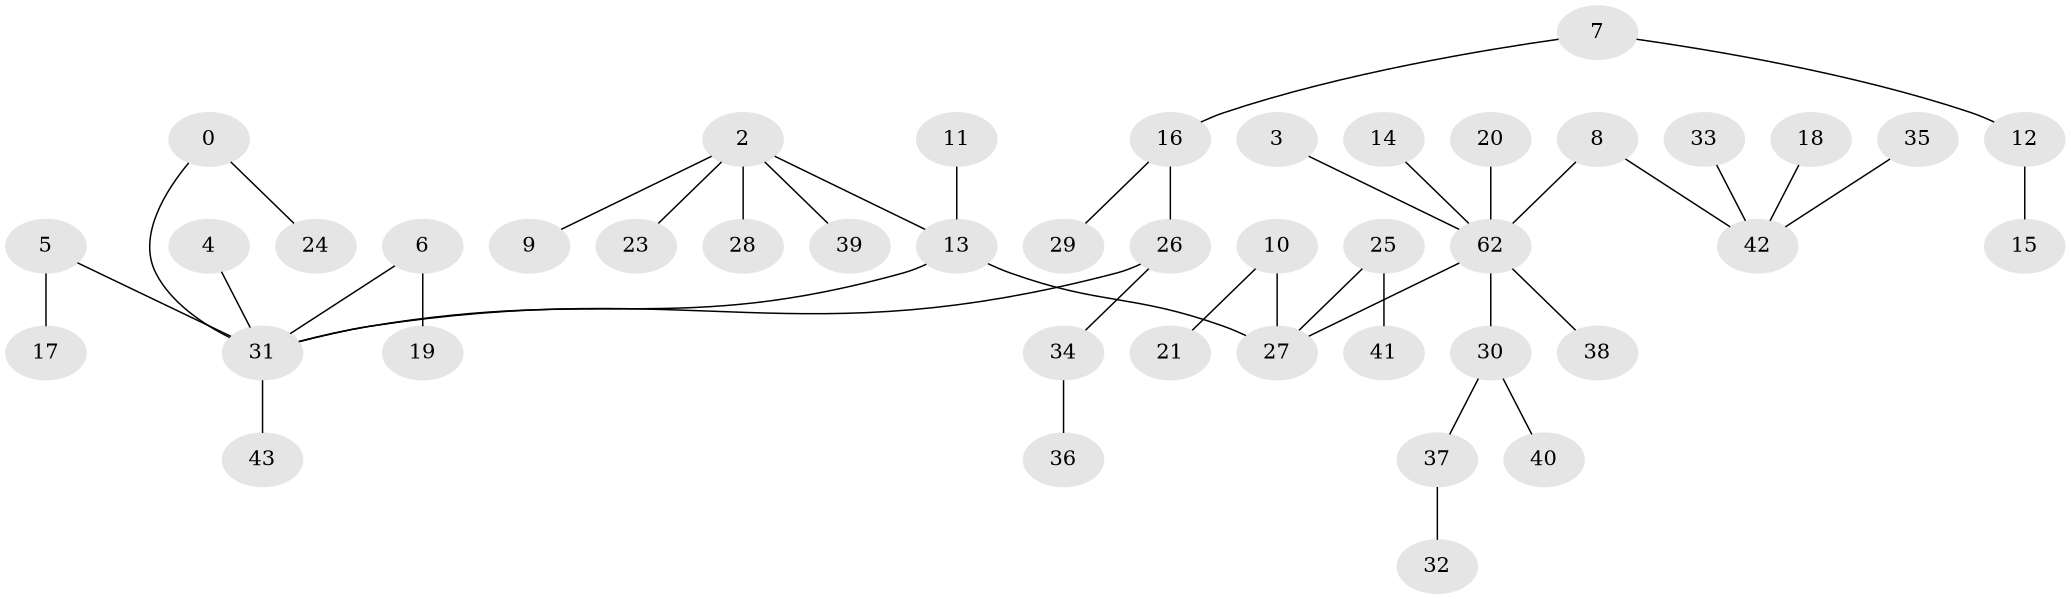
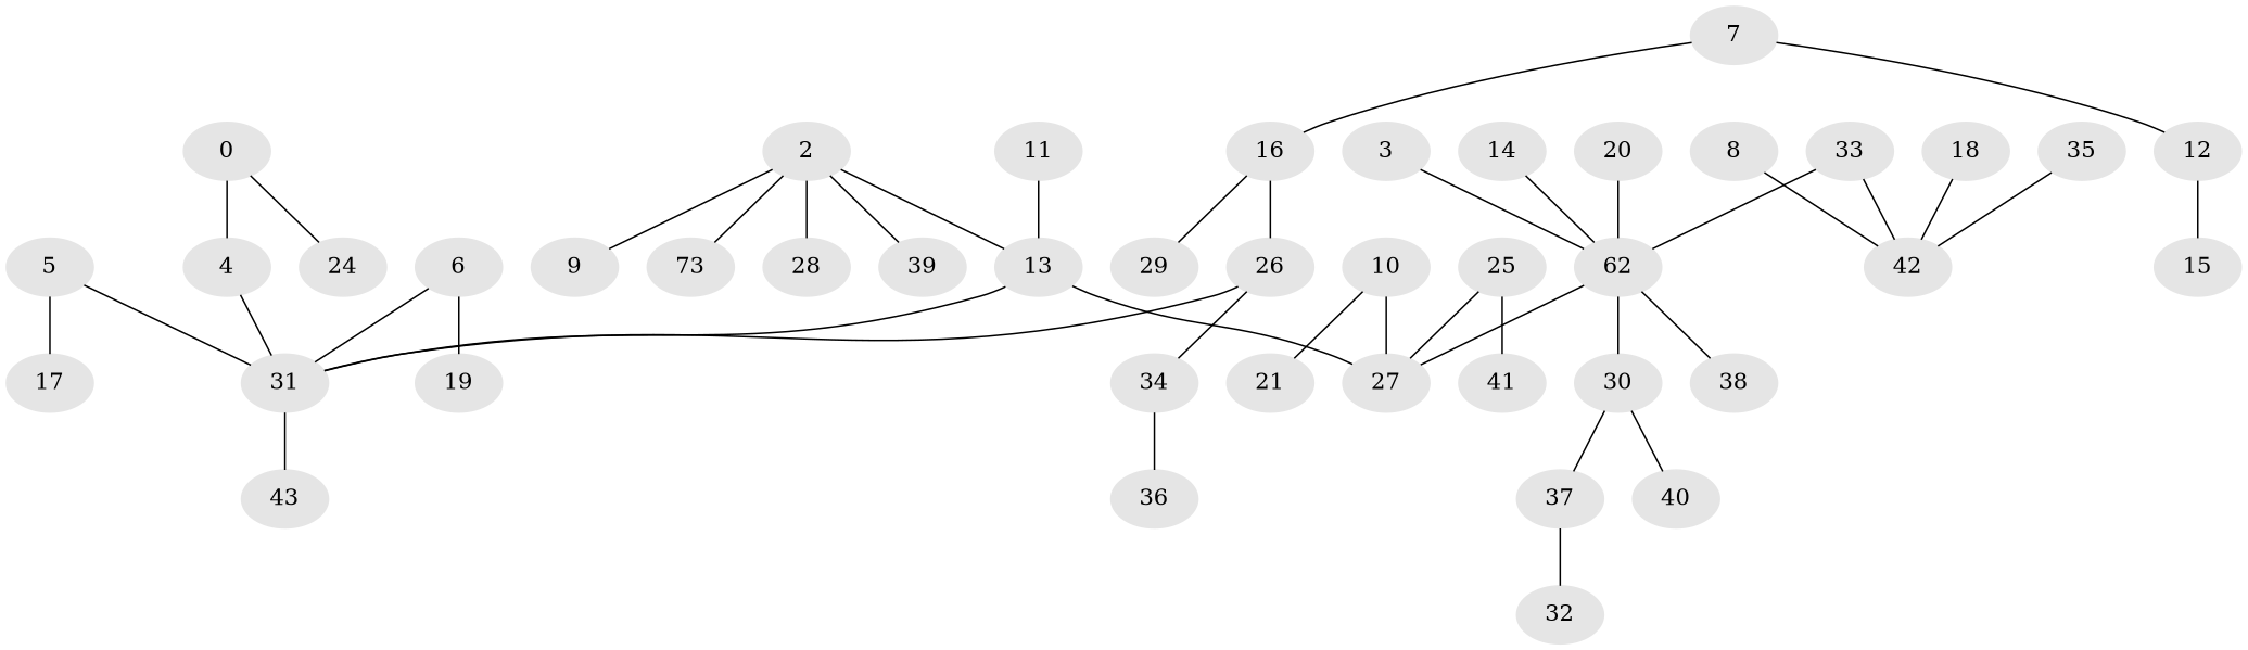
  graph {
    node [color=gray90 style=filled]
    edge [weight=1.0]
    n1 [label=0]
    24
    31
    43
    2
    9
    13
-   23
+   23 [label=73]
    28
    39
    27
    n12 [label=62]
    3
    30
    38
    4
    5
    17
    6
    19
    7
    12
    16
    15
    26
    29
    8
    42
    10
    21
    11
    14
    34
    18
    20
    37
    40
    25
    41
    36
    32
    33
    35
    n1 -- 24
-   n1 -- 31
+   n1 -- 4
    31 -- 43
    2 -- 9
    2 -- 13
    2 -- 23
    2 -- 28
    2 -- 39
    13 -- 31
    13 -- 27
    n12 -- 27
    n12 -- 30
    n12 -- 38
    3 -- n12
    30 -- 37
    30 -- 40
    4 -- 31
    5 -- 31
    5 -- 17
    6 -- 31
    6 -- 19
    7 -- 12
    7 -- 16
    12 -- 15
    16 -- 26
    16 -- 29
    26 -- 31
    26 -- 34
-   8 -- n12
+   33 -- n12
    8 -- 42
    10 -- 27
    10 -- 21
    11 -- 13
    14 -- n12
    34 -- 36
    18 -- 42
    20 -- n12
    37 -- 32
    25 -- 27
    25 -- 41
    33 -- 42
    35 -- 42
  }
